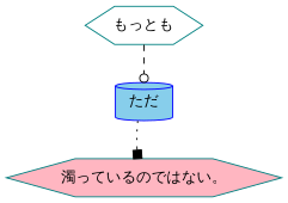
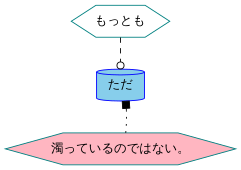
  digraph {
    node [color=teal shape=hexagon style=filled]
    n1 [fillcolor=white label="もっとも"]
    n2 [color=blue fillcolor=skyblue label="ただ" shape=cylinder]
    n3 [fillcolor=lightpink label="濁っているのではない。"]
    n1 -> n2 [arrowhead=odot style=dashed]
-   n2 -> n3 [arrowhead=box style=dotted]
+   n3 -> n2 [arrowhead=box style=dotted]
  }
